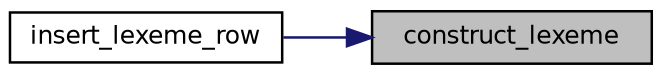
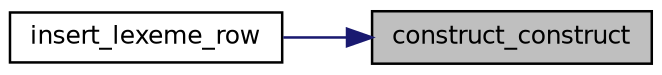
  digraph {
    rankdir=RL
    node [color=black fontname=Helvetica fontsize=10 shape=record style=filled]
-   n1 [fillcolor=grey75 fontcolor=black height=0.2 label=construct_lexeme width=0.4]
+   n1 [fillcolor=grey75 fontcolor=black height=0.2 label=construct_construct width=0.4]
    n2 [fillcolor=white height=0.2 label=insert_lexeme_row width=0.4]
    n1 -> n2 [color=midnightblue dir=back fontname=Helvetica fontsize=10 labelfontname=Helvetica labelfontsize=10 style=solid]
  }
